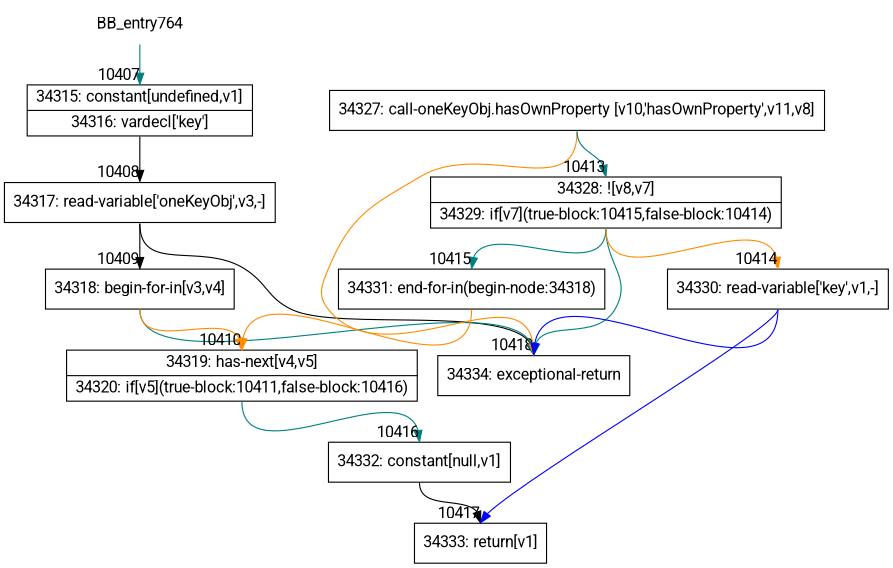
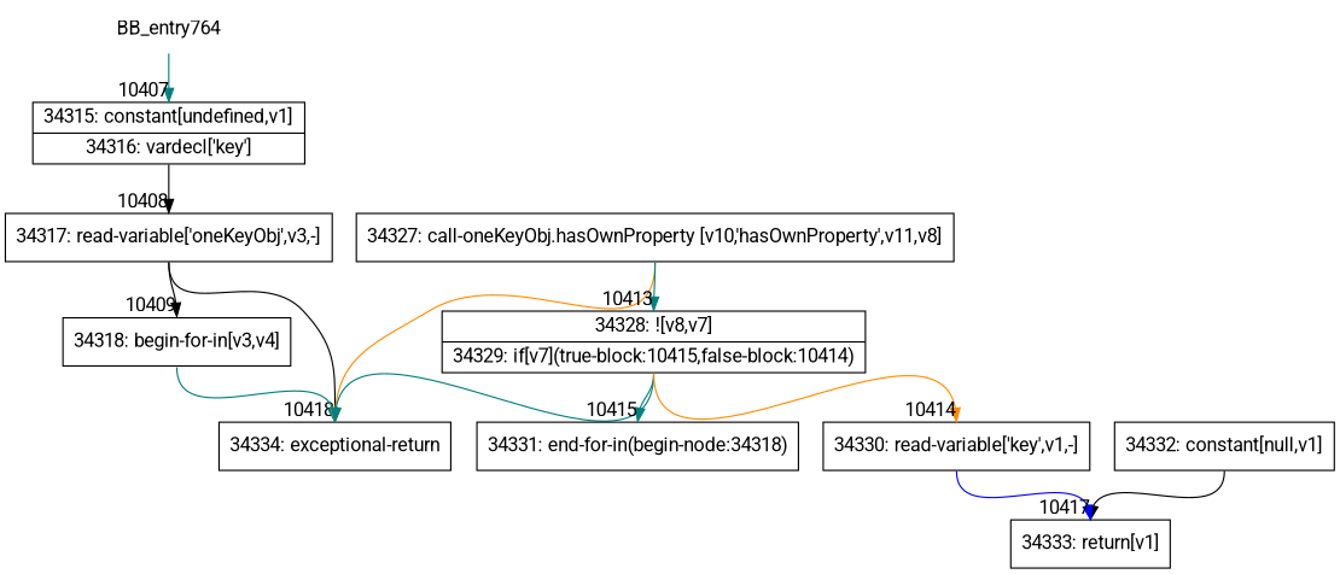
  digraph {
    fontname=Roboto
    rankdir=TD
    node [fontname=Roboto shape=record]
    edge [color=teal fontname=Roboto headport=n tailport=s]
    n1 [label=BB_entry764 shape=none]
    n2 [label="{34315: constant[undefined,v1]|34316: vardecl['key']}"]
    n3 [label="{34317: read-variable['oneKeyObj',v3,-]}"]
    n4 [label="{34318: begin-for-in[v3,v4]}"]
    n5 [label="{34334: exceptional-return}"]
-   n6 [label="{34319: has-next[v4,v5]|34320: if[v5](true-block:10411,false-block:10416)}"]
    n7 [label="{34332: constant[null,v1]}"]
    n8 [label="{34333: return[v1]}"]
    n9 [label="{34327: call-oneKeyObj.hasOwnProperty [v10,'hasOwnProperty',v11,v8]}"]
    n10 [label="{34328: ![v8,v7]|34329: if[v7](true-block:10415,false-block:10414)}"]
    n11 [label="{34331: end-for-in(begin-node:34318)}"]
    n12 [label="{34330: read-variable['key',v1,-]}"]
    n1 -> n2 [headlabel="    10407"]
    n2 -> n3 [color=black headlabel="      10408"]
    n3 -> n4 [color=black headlabel="      10409"]
    n3 -> n5 [color=black headlabel="      10418"]
    n4 -> n5
-   n4 -> n6 [color=darkorange headlabel="      10410"]
-   n6 -> n7 [headlabel="      10416"]
    n7 -> n8 [color=black]
    n9 -> n5 [color=darkorange]
    n9 -> n10 [headlabel="      10413"]
    n10 -> n5
    n10 -> n11 [headlabel="      10415"]
    n10 -> n12 [color=darkorange headlabel="      10414"]
-   n11 -> n6 [color=darkorange]
-   n12 -> n5 [color=blue]
    n12 -> n8 [color=blue headlabel="      10417"]
  }
